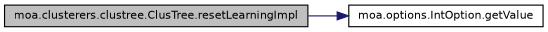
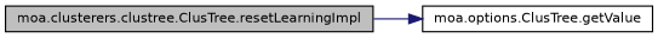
  digraph {
    rankdir=LR
    node [color=black fontname=Helvetica fontsize=10 shape=record style=filled]
    n1 [fillcolor=grey75 fontcolor=black height=0.2 label="moa.clusterers.clustree.ClusTree.resetLearningImpl" width=0.4]
-   n2 [fillcolor=white height=0.2 label="moa.options.IntOption.getValue" width=0.4]
+   n2 [fillcolor=white height=0.2 label="moa.options.ClusTree.getValue" width=0.4]
    n1 -> n2 [color=midnightblue fontname=Helvetica fontsize=10 labelfontname=Helvetica labelfontsize=10 style=solid]
  }
